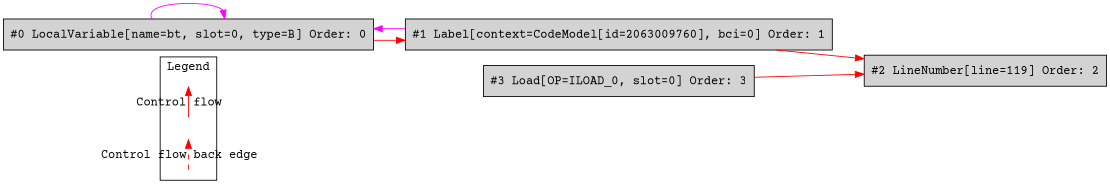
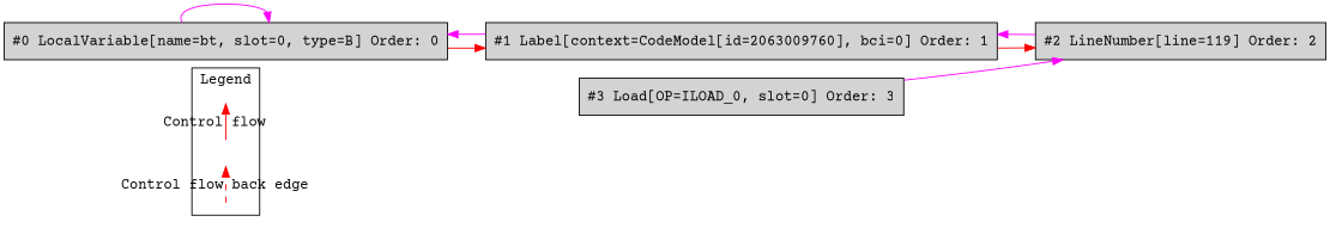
  digraph {
    fontname="Courier Prime"
    ordering=in
    rankdir=LR
    node [fontname="Courier Prime" shape=point style=invis]
    edge [color=red fontname="Courier Prime"]
    c0
    c1
    c2
    c3
    n5 [fillcolor=lightgrey label="#0 LocalVariable[name=bt, slot=0, type=B] Order: 0" shape=box style=filled]
    n6 [fillcolor=lightgrey label="#1 Label[context=CodeModel[id=2063009760], bci=0] Order: 1" shape=box style=filled]
    n7 [fillcolor=lightgrey label="#2 LineNumber[line=119] Order: 2" shape=box style=filled]
    n8 [fillcolor=lightgrey label="#3 Load[OP=ILOAD_0, slot=0] Order: 3" shape=box style=filled]
    subgraph cluster_1 {
      label=Legend
      subgraph sub_2 {
        label=Legend
        rank=same
        c0
        c1
        c2
        c3
      }
    }
    c0 -> c1 [label="Control flow" style=solid]
    c2 -> c3 [label="Control flow back edge" style=dashed]
    n5 -> n5 [color=fuchsia]
    n5 -> n6
    n6 -> n5 [color=fuchsia]
    n6 -> n7
-   n8 -> n7
+   n7 -> n6 [color=fuchsia]
+   n8 -> n7 [color=fuchsia]
  }
